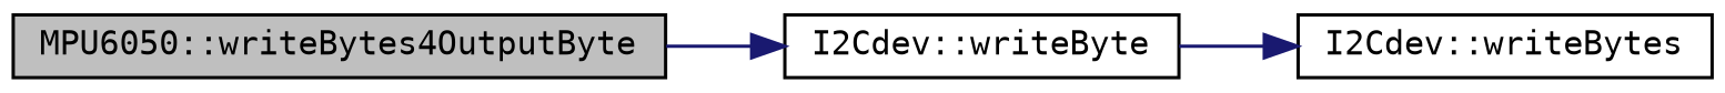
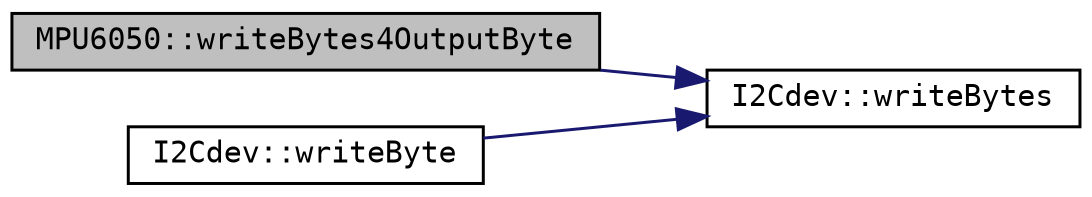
  digraph {
    fontname="DejaVu Sans Mono"
    rankdir=LR
    node [color=black fillcolor=white fontname="DejaVu Sans Mono" fontsize=10 shape=record style=filled]
    edge [color=midnightblue fontname="DejaVu Sans Mono" fontsize=10 labelfontname=Helvetica labelfontsize=10 style=solid]
    n1 [fillcolor=grey75 fontcolor=black height=0.2 label="MPU6050::writeBytes4OutputByte" width=0.4]
    n2 [height=0.2 label="I2Cdev::writeByte" width=0.4]
    n3 [height=0.2 label="I2Cdev::writeBytes" width=0.4]
-   n1 -> n2
+   n1 -> n3
    n2 -> n3
  }
